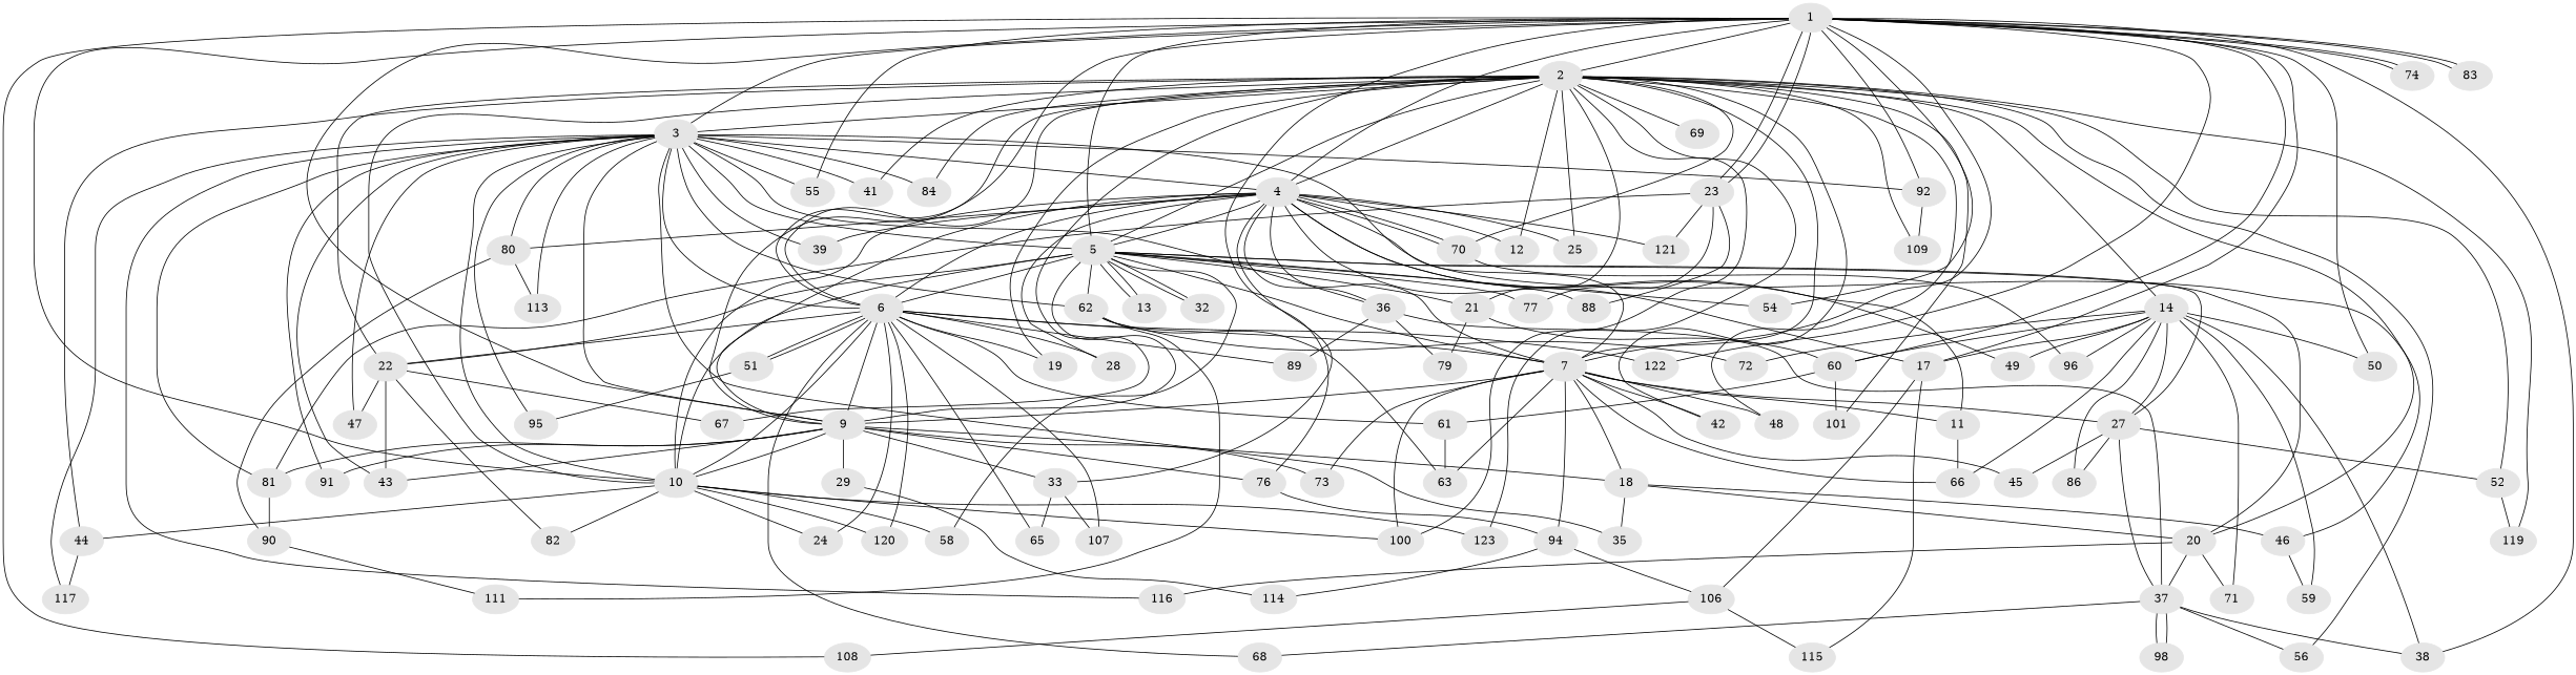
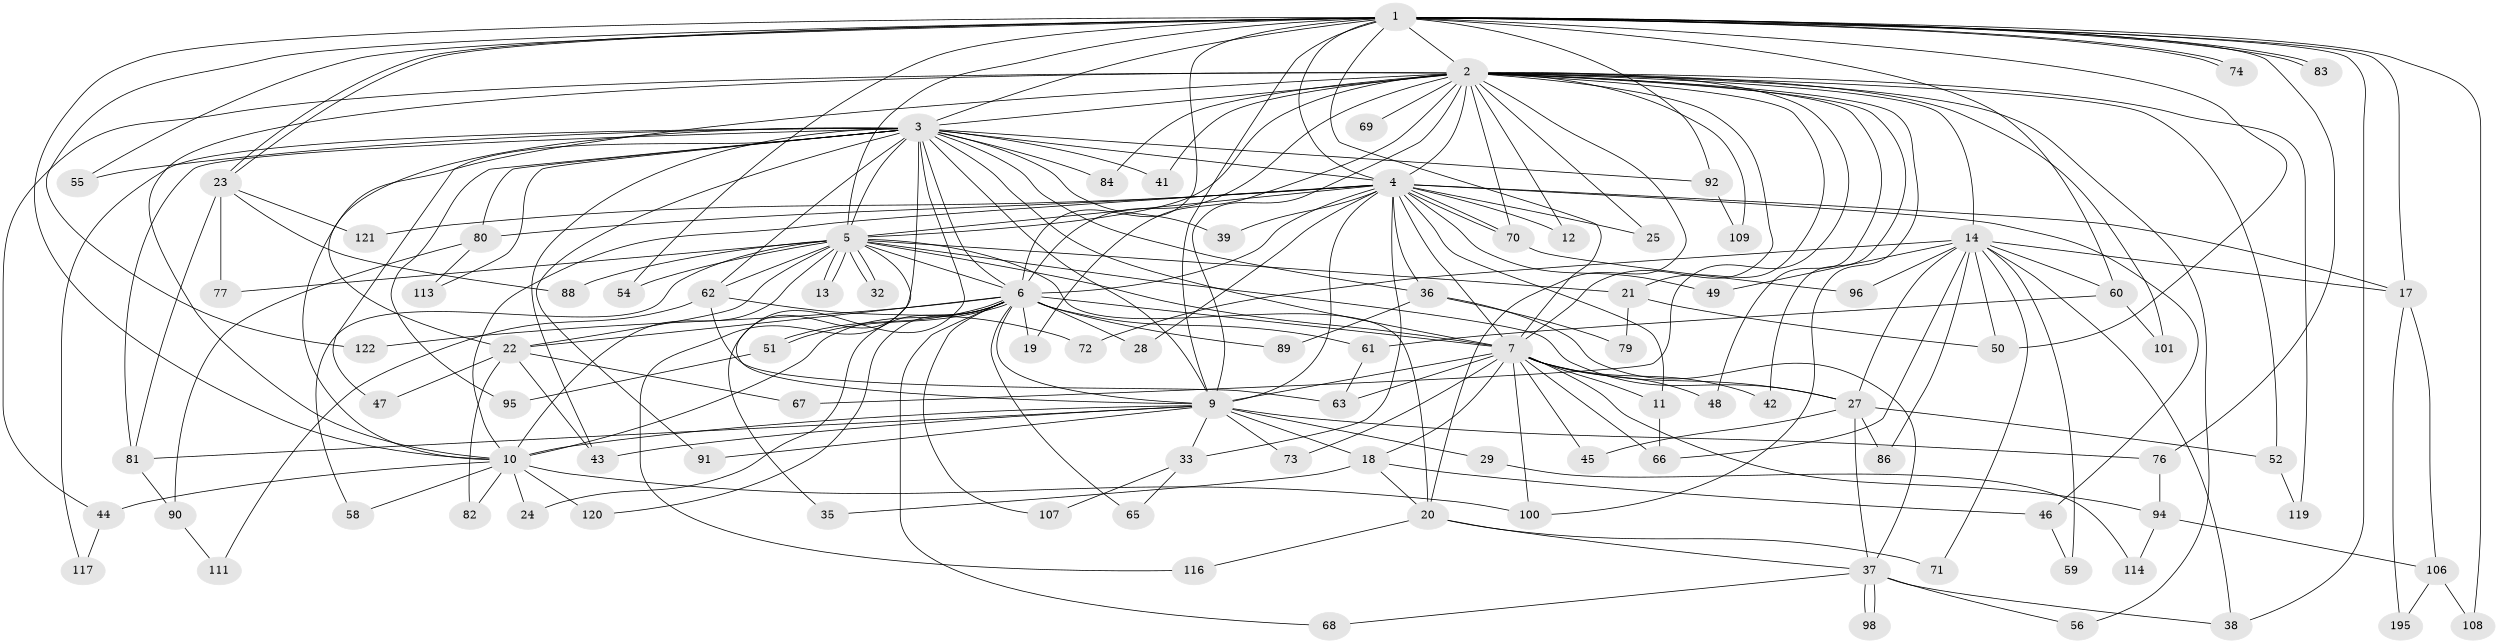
  graph {
    node [color=gray90 style=filled]
    1 [super="+93"]
    2 [super="+8"]
    3 [super="+78"]
    4 [super="+30"]
    5 [super="+57"]
    6 [super="+16"]
    7 [super="+77"]
    9 [super="+15"]
    10 [super="+118"]
    17 [super="+34"]
    23 [super="+112"]
    38 [super="+103"]
    50
    54
    55
    60 [super="+110"]
    74
    76
    83
    92
    108
    122
    12
    14 [super="+85"]
    19
    20 [super="+31"]
    21 [super="+87"]
    22 [super="+26"]
    25
    41
    42
    44
    48
    52
    56
    67
    69
    70 [super="+102"]
    84
    100
    101
    109
    119
-   123
    35
    36
    39
    43 [super="+99"]
    47
    62 [super="+105"]
    80
    81
    91
    95
    113
    116
    117
    11
    28
    33
    46
    49
    121
    13
    27 [super="+40"]
    32
    58
    88
    n69 [label=77]
    24
    51
    61
    65
    68
    89
    107
    120
    18
    45
    63 [super="+64"]
    66
    73
    94
    29
    82
    106
-   115
+   115 [label=195]
    59
    71
    72
    86
    96
    37 [super="+75"]
    79
    111
    90
    114
    98
    1 -- 2 [weight=2]
    1 -- 3
    1 -- 4
    1 -- 5
    1 -- 6
    1 -- 7
    1 -- 9 [weight=2]
    1 -- 10
    1 -- 17
    1 -- 23
    1 -- 23
    1 -- 38
    1 -- 50
    1 -- 54
    1 -- 55
    1 -- 60
    1 -- 74
    1 -- 74
    1 -- 76
    1 -- 83
    1 -- 83
    1 -- 92
    1 -- 108
    1 -- 122
    2 -- 3 [weight=2]
    2 -- 4 [weight=2]
    2 -- 5 [weight=2]
    2 -- 6 [weight=2]
    2 -- 7 [weight=2]
    2 -- 9 [weight=2]
    2 -- 10 [weight=2]
    2 -- 12
    2 -- 14 [weight=2]
    2 -- 19
    2 -- 20
    2 -- 21
    2 -- 22
    2 -- 25
    2 -- 41
    2 -- 42
    2 -- 44
    2 -- 48
    2 -- 52
    2 -- 56
    2 -- 67
    2 -- 69
    2 -- 70
    2 -- 84
    2 -- 100
    2 -- 101
    2 -- 109
    2 -- 119
-   2 -- 123
    3 -- 4 [weight=2]
    3 -- 5 [weight=2]
    3 -- 6 [weight=2]
    3 -- 7
    3 -- 9 [weight=2]
    3 -- 10
    3 -- 55
    3 -- 92
    3 -- 41
    3 -- 84
    3 -- 35
    3 -- 36
    3 -- 39
    3 -- 43
    3 -- 47
    3 -- 62 [weight=2]
    3 -- 80
    3 -- 81
    3 -- 91
    3 -- 95
    3 -- 113
    3 -- 116
    3 -- 117
    4 -- 5
    4 -- 6
    4 -- 7 [weight=2]
    4 -- 9
    4 -- 10
    4 -- 17
    4 -- 12
    4 -- 25
    4 -- 70
    4 -- 70
    4 -- 36
    4 -- 39
    4 -- 80
    4 -- 11
    4 -- 28
    4 -- 33
    4 -- 46
    4 -- 49
    4 -- 121
    5 -- 6
    5 -- 7
    5 -- 9 [weight=2]
    5 -- 10
    5 -- 54
    5 -- 20
    5 -- 21
    5 -- 22
    5 -- 62
    5 -- 13
    5 -- 13
    5 -- 27
    5 -- 32
    5 -- 32
    5 -- 58
    5 -- 88
    5 -- n69
    6 -- 7
    6 -- 9
    6 -- 10
    6 -- 122
    6 -- 19
    6 -- 22
    6 -- 28
    6 -- 24
    6 -- 51
    6 -- 51
    6 -- 61
    6 -- 65
    6 -- 68
    6 -- 89
    6 -- 107
    6 -- 120
    7 -- 9
    7 -- 42
    7 -- 48
    7 -- 100
    7 -- 11
    7 -- 27
    7 -- 18
    7 -- 45
    7 -- 63
    7 -- 66
    7 -- 73
    7 -- 94
    9 -- 10
    9 -- 76
    9 -- 43
    9 -- 81
    9 -- 91
    9 -- 33
    9 -- 18
    9 -- 73
    9 -- 29 [weight=2]
    10 -- 44
    10 -- 100
-   10 -- 123
    10 -- 58
    10 -- 24
    10 -- 120
    10 -- 82
    17 -- 106
    17 -- 115
    23 -- 81
    23 -- 121
    23 -- 88
    23 -- n69
    60 -- 101
    60 -- 61 [weight=2]
    76 -- 94
    92 -- 109
    14 -- 17
    14 -- 38
    14 -- 50
    14 -- 60
    14 -- 49
    14 -- 27
    14 -- 66
    14 -- 59
    14 -- 71
    14 -- 72
    14 -- 86
    14 -- 96
    20 -- 116
    20 -- 71
    20 -- 37
-   21 -- 60
+   21 -- 50
    21 -- 79
    22 -- 67
    22 -- 43
    22 -- 47
    22 -- 82
    44 -- 117
    52 -- 119
    70 -- 96
    36 -- 89
    36 -- 37
    36 -- 79
    62 -- 63
    62 -- 72
    62 -- 111
    80 -- 113
    80 -- 90
    81 -- 90
    11 -- 66
    33 -- 65
    33 -- 107
    46 -- 59
    27 -- 52
    27 -- 45
    27 -- 86
    27 -- 37
    51 -- 95
    61 -- 63
    18 -- 20
    18 -- 35
    18 -- 46
    94 -- 106
    94 -- 114
    29 -- 114
    106 -- 108
    106 -- 115
    37 -- 38
    37 -- 56
    37 -- 68
    37 -- 98
    37 -- 98
    90 -- 111
  }
